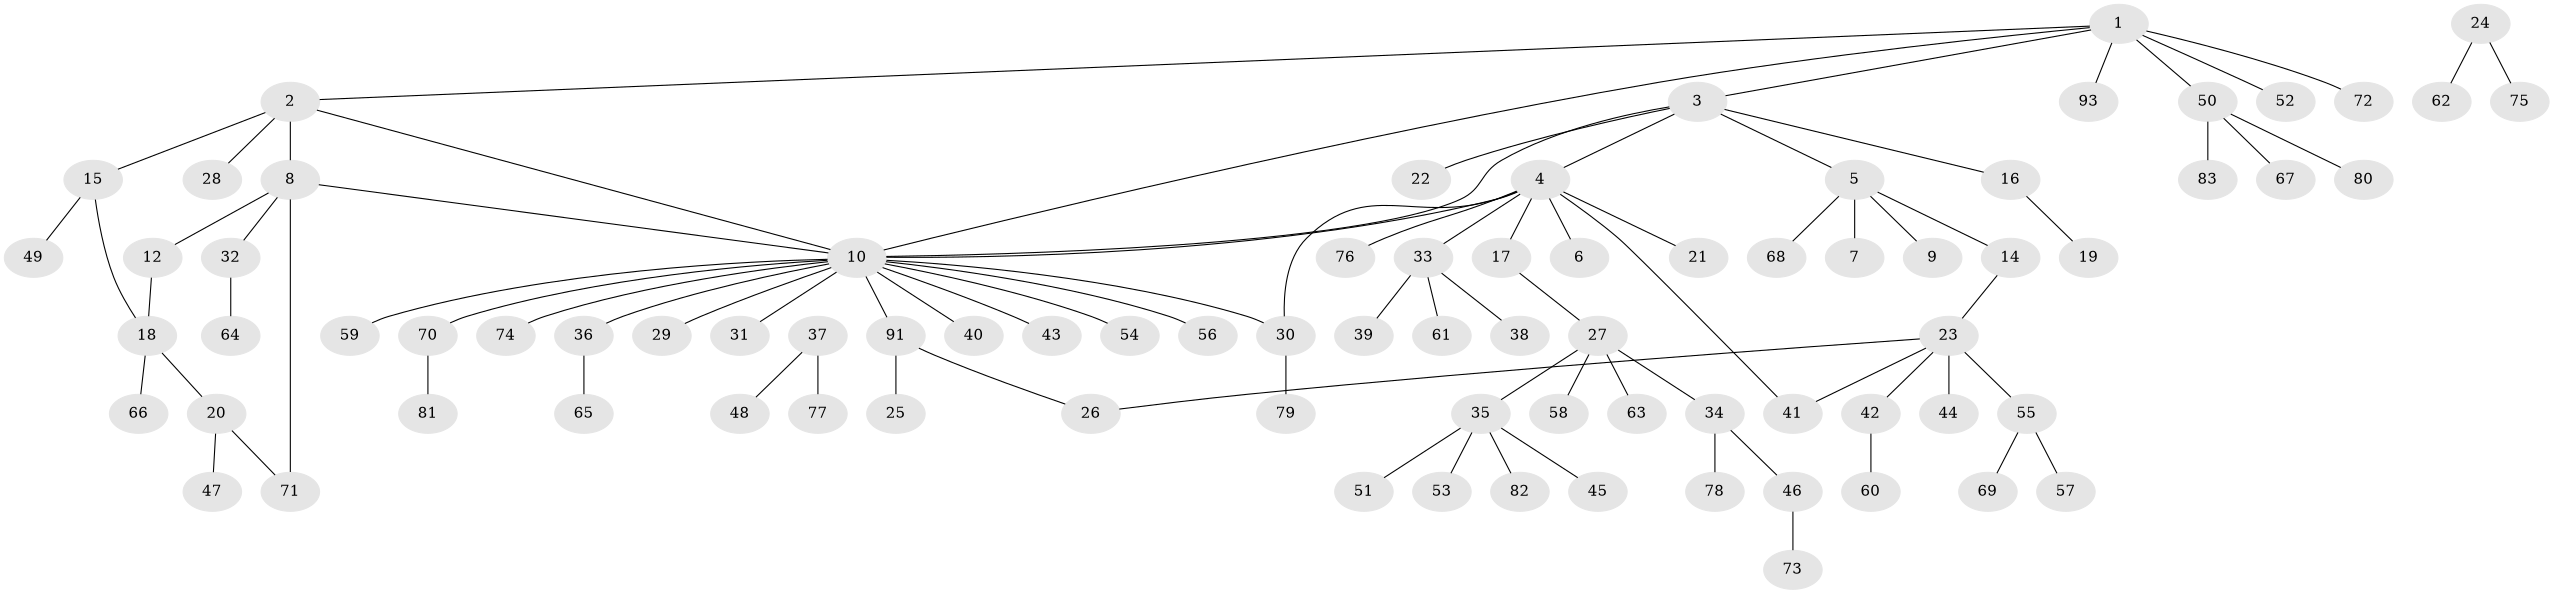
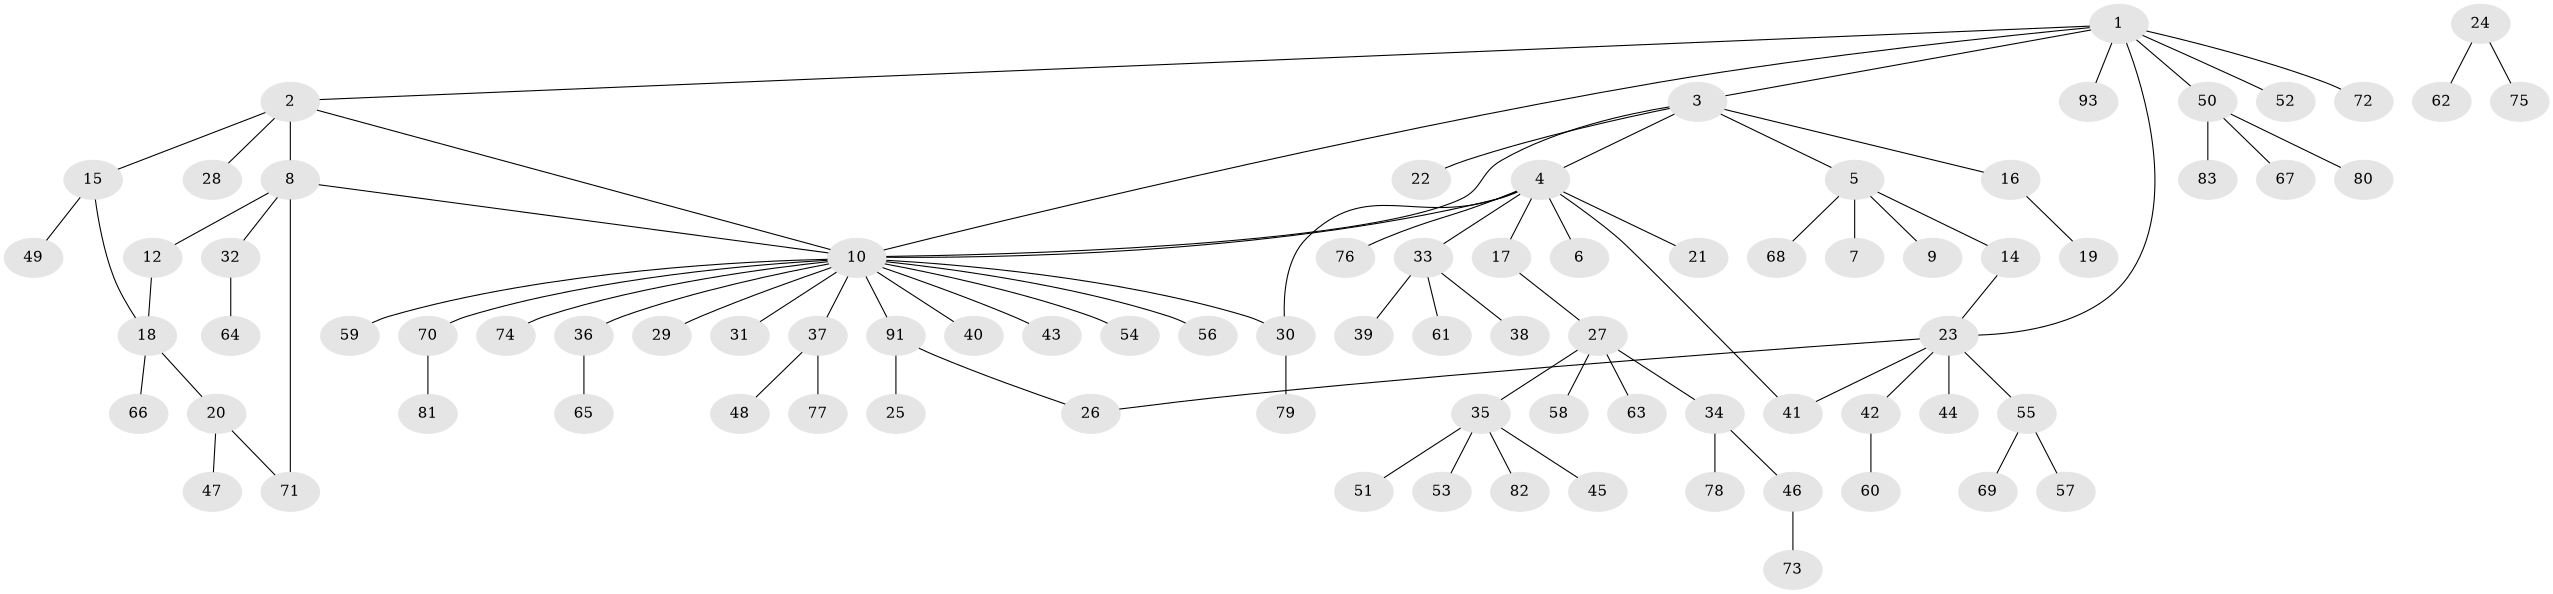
  graph {
    node [color=gray90 style=filled]
    1
    2
    3
    10
    n5 [label=93]
    23
    50
    52
    72
    8
    15
    28
    4
    5
    16
    22
    30
    n18 [label=91]
    29
    31
    36
    37
    40
    43
    54
    56
    59
    70
    74
    41
    26
    42
    44
    55
    24
    62
    75
    67
    80
    83
    12
    32
    71
    18
    49
    6
    17
    21
    33
    76
    7
    9
    14
    68
    19
    27
    79
    38
    39
    61
    64
    25
    65
    48
    77
    81
    20
    66
    63
    34
    35
    58
    47
    60
    57
    69
    46
    78
    45
    51
    53
    82
    73
    1 -- 2
    1 -- 3
    1 -- 10
    1 -- n5
+   1 -- 23
    1 -- 50
    1 -- 52
    1 -- 72
    2 -- 10
    2 -- 8
    2 -- 15
    2 -- 28
    3 -- 10
    3 -- 4
    3 -- 5
    3 -- 16
    3 -- 22
    10 -- 30
    10 -- n18
    10 -- 29
    10 -- 31
    10 -- 36
+   10 -- 37
    10 -- 40
    10 -- 43
    10 -- 54
    10 -- 56
    10 -- 59
    10 -- 70
    10 -- 74
    23 -- 41
    23 -- 26
    23 -- 42
    23 -- 44
    23 -- 55
    50 -- 67
    50 -- 80
    50 -- 83
    8 -- 10
    8 -- 12
    8 -- 32
    8 -- 71
    15 -- 18
    15 -- 49
    4 -- 10
    4 -- 30
    4 -- 41
    4 -- 6
    4 -- 17
    4 -- 21
    4 -- 33
    4 -- 76
    5 -- 7
    5 -- 9
    5 -- 14
    5 -- 68
    16 -- 19
    30 -- 79
    n18 -- 26
    n18 -- 25
    36 -- 65
    37 -- 48
    37 -- 77
    70 -- 81
    42 -- 60
    55 -- 57
    55 -- 69
    24 -- 62
    24 -- 75
    12 -- 18
    32 -- 64
    18 -- 20
    18 -- 66
    17 -- 27
    33 -- 38
    33 -- 39
    33 -- 61
    14 -- 23
    27 -- 63
    27 -- 34
    27 -- 35
    27 -- 58
    20 -- 71
    20 -- 47
    34 -- 46
    34 -- 78
    35 -- 45
    35 -- 51
    35 -- 53
    35 -- 82
    46 -- 73
  }
